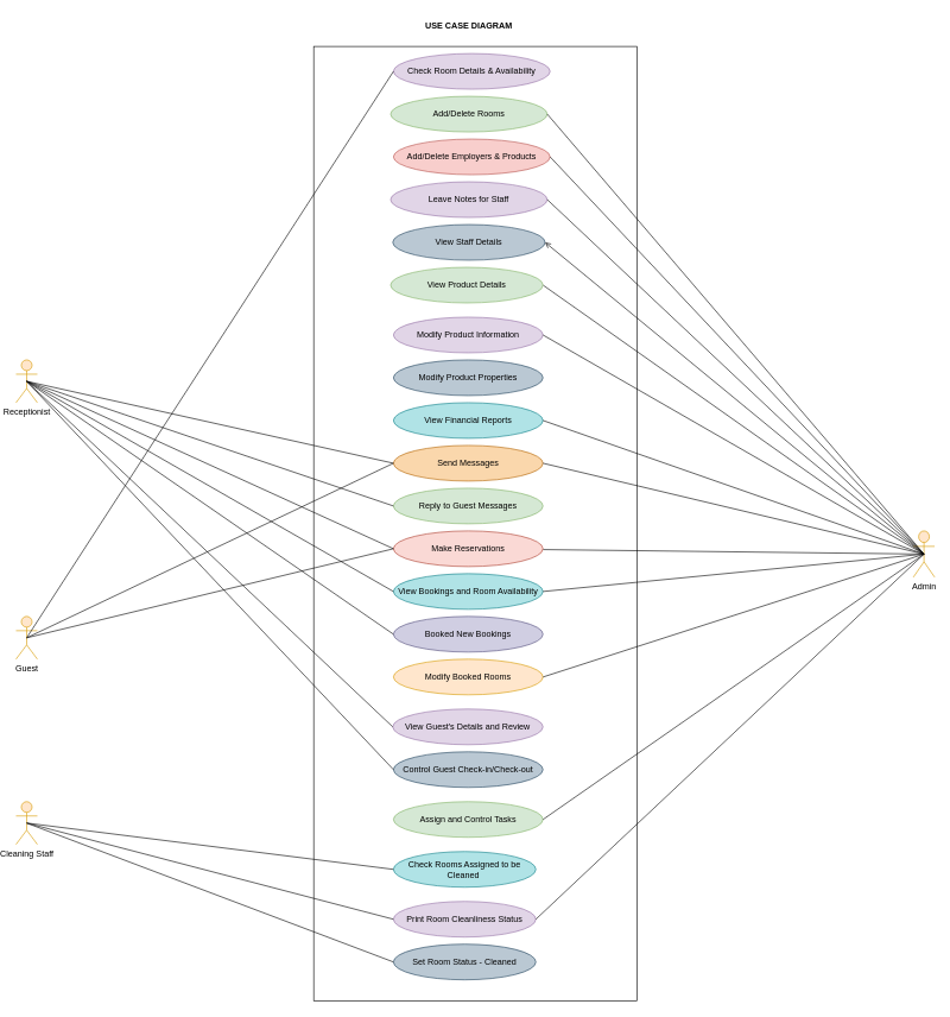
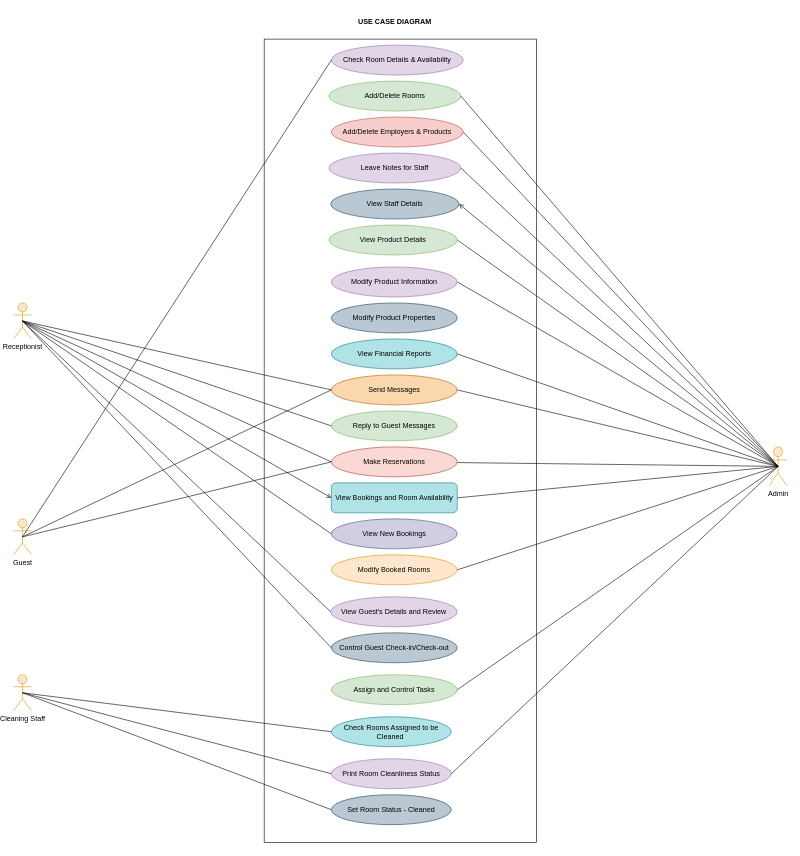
  <mxCell id="0" />
  <mxCell id="1" parent="0" />
  <mxCell id="2" value="" style="rounded=0;whiteSpace=wrap;html=1;" parent="1" vertex="1"><mxGeometry x="438" y="64" width="454" height="1340" as="geometry" /></mxCell>
  <mxCell id="3" value="Admin" style="shape=umlActor;verticalLabelPosition=bottom;verticalAlign=top;html=1;fillColor=#ffe6cc;strokeColor=#d79b00;" parent="1" vertex="1"><mxGeometry x="1280" y="744" width="30" height="65" as="geometry" /></mxCell>
  <mxCell id="4" value="Check Room Details &amp;amp; Availability" style="ellipse;whiteSpace=wrap;html=1;fillColor=#e1d5e7;strokeColor=#9673a6;" parent="1" vertex="1"><mxGeometry x="550" y="74" width="220" height="50" as="geometry" /></mxCell>
  <mxCell id="5" value="Add/Delete Rooms" style="ellipse;whiteSpace=wrap;html=1;fillColor=#d5e8d4;strokeColor=#82b366;" parent="1" vertex="1"><mxGeometry x="546" y="134" width="220" height="50" as="geometry" /></mxCell>
  <mxCell id="6" value="Add/Delete Employers &amp;amp; Products" style="ellipse;whiteSpace=wrap;html=1;fillColor=#f8cecc;strokeColor=#b85450;" parent="1" vertex="1"><mxGeometry x="550" y="194" width="220" height="50" as="geometry" /></mxCell>
  <mxCell id="7" value="Leave Notes for Staff" style="ellipse;whiteSpace=wrap;html=1;fillColor=#e1d5e7;strokeColor=#9673a6;" parent="1" vertex="1"><mxGeometry x="546" y="254" width="220" height="50" as="geometry" /></mxCell>
  <mxCell id="8" value="View Staff Details" style="ellipse;whiteSpace=wrap;html=1;fillColor=#bac8d3;strokeColor=#23445d;" parent="1" vertex="1"><mxGeometry x="549" y="314" width="214" height="50" as="geometry" /></mxCell>
  <mxCell id="9" value="Modify Product Information" style="ellipse;whiteSpace=wrap;html=1;fillColor=#e1d5e7;strokeColor=#9673a6;" parent="1" vertex="1"><mxGeometry x="550" y="444" width="210" height="50" as="geometry" /></mxCell>
  <mxCell id="10" value="View Financial Reports" style="ellipse;whiteSpace=wrap;html=1;fillColor=#b0e3e6;strokeColor=#0e8088;" parent="1" vertex="1"><mxGeometry x="550" y="564" width="210" height="50" as="geometry" /></mxCell>
  <mxCell id="11" value="" style="endArrow=none;html=1;rounded=0;exitX=0.5;exitY=0.5;exitDx=0;exitDy=0;exitPerimeter=0;" parent="1" target="22" edge="1" source="3"><mxGeometry width="50" height="50" relative="1" as="geometry"><mxPoint x="420" y="194" as="sourcePoint" /><mxPoint x="470" y="144" as="targetPoint" /></mxGeometry></mxCell>
  <mxCell id="12" value="" style="endArrow=none;html=1;rounded=0;entryX=1;entryY=0.5;entryDx=0;entryDy=0;exitX=0.5;exitY=0.5;exitDx=0;exitDy=0;exitPerimeter=0;" parent="1" target="5" edge="1" source="3"><mxGeometry width="50" height="50" relative="1" as="geometry"><mxPoint x="420" y="194" as="sourcePoint" /><mxPoint x="550" y="148" as="targetPoint" /></mxGeometry></mxCell>
  <mxCell id="13" value="" style="endArrow=none;html=1;rounded=0;entryX=1;entryY=0.5;entryDx=0;entryDy=0;exitX=0.5;exitY=0.5;exitDx=0;exitDy=0;exitPerimeter=0;" parent="1" target="7" edge="1" source="3"><mxGeometry width="50" height="50" relative="1" as="geometry"><mxPoint x="420" y="194" as="sourcePoint" /><mxPoint x="560" y="229" as="targetPoint" /></mxGeometry></mxCell>
  <mxCell id="14" value="" style="endArrow=open;html=1;rounded=0;entryX=1;entryY=0.5;entryDx=0;entryDy=0;exitX=0.5;exitY=0.5;exitDx=0;exitDy=0;exitPerimeter=0;" parent="1" target="8" edge="1" source="3"><mxGeometry width="50" height="50" relative="1" as="geometry"><mxPoint x="420" y="194" as="sourcePoint" /><mxPoint x="570" y="239" as="targetPoint" /></mxGeometry></mxCell>
  <mxCell id="15" value="" style="endArrow=none;html=1;rounded=0;entryX=1;entryY=0.5;entryDx=0;entryDy=0;exitX=0.5;exitY=0.5;exitDx=0;exitDy=0;exitPerimeter=0;" parent="1" target="32" edge="1" source="3"><mxGeometry width="50" height="50" relative="1" as="geometry"><mxPoint x="420" y="194" as="sourcePoint" /><mxPoint x="580" y="249" as="targetPoint" /></mxGeometry></mxCell>
  <mxCell id="16" value="" style="endArrow=none;html=1;rounded=0;entryX=1;entryY=0.5;entryDx=0;entryDy=0;exitX=0.5;exitY=0.5;exitDx=0;exitDy=0;exitPerimeter=0;" parent="1" target="9" edge="1" source="3"><mxGeometry width="50" height="50" relative="1" as="geometry"><mxPoint x="430" y="394" as="sourcePoint" /><mxPoint x="550" y="429" as="targetPoint" /></mxGeometry></mxCell>
  <mxCell id="17" value="" style="endArrow=none;html=1;rounded=0;entryX=1;entryY=0.5;entryDx=0;entryDy=0;exitX=0.5;exitY=0.5;exitDx=0;exitDy=0;exitPerimeter=0;" parent="1" target="10" edge="1" source="3"><mxGeometry width="50" height="50" relative="1" as="geometry"><mxPoint x="430" y="394" as="sourcePoint" /><mxPoint x="550" y="429" as="targetPoint" /></mxGeometry></mxCell>
  <mxCell id="18" value="&lt;b&gt;USE CASE DIAGRAM&lt;/b&gt;" style="text;html=1;align=center;verticalAlign=middle;whiteSpace=wrap;rounded=0;" parent="1" vertex="1"><mxGeometry x="591" y="20" width="130" height="30" as="geometry" /></mxCell>
  <mxCell id="19" value="Send Messages" style="ellipse;whiteSpace=wrap;html=1;fillColor=#fad7ac;strokeColor=#b46504;" parent="1" vertex="1"><mxGeometry x="550" y="624" width="210" height="50" as="geometry" /></mxCell>
  <mxCell id="20" value="Modify Product Properties" style="ellipse;whiteSpace=wrap;html=1;fillColor=#bac8d3;strokeColor=#23445d;" parent="1" vertex="1"><mxGeometry x="550" y="504" width="210" height="50" as="geometry" /></mxCell>
  <mxCell id="21" value="Reply to Guest Messages" style="ellipse;whiteSpace=wrap;html=1;fillColor=#d5e8d4;strokeColor=#82b366;" parent="1" vertex="1"><mxGeometry x="550" y="684" width="210" height="50" as="geometry" /></mxCell>
  <mxCell id="22" value="Make Reservations" style="ellipse;whiteSpace=wrap;html=1;fillColor=#fad9d5;strokeColor=#ae4132;" parent="1" vertex="1"><mxGeometry x="550" y="744" width="210" height="50" as="geometry" /></mxCell>
- <mxCell id="23" value="View Bookings and Room Availability" style="ellipse;whiteSpace=wrap;html=1;fillColor=#b0e3e6;strokeColor=#0e8088;" parent="1" vertex="1"><mxGeometry x="550" y="804" width="210" height="50" as="geometry" /></mxCell>
+ <mxCell id="23" value="View Bookings and Room Availability" style="whiteSpace=wrap;html=1;fillColor=#b0e3e6;strokeColor=#0e8088;rounded=1;" parent="1" vertex="1"><mxGeometry x="550" y="804" width="210" height="50" as="geometry" /></mxCell>
  <mxCell id="24" value="Print Room Cleanliness Status" style="ellipse;whiteSpace=wrap;html=1;fillColor=#e1d5e7;strokeColor=#9673a6;" parent="1" vertex="1"><mxGeometry x="550" y="1264" width="200" height="50" as="geometry" /></mxCell>
  <mxCell id="25" value="Assign and Control Tasks&lt;span style=&quot;color: rgba(0, 0, 0, 0); font-family: monospace; font-size: 0px; text-align: start; text-wrap-mode: nowrap;&quot;&gt;%3CmxGraphModel%3E%3Croot%3E%3CmxCell%20id%3D%220%22%2F%3E%3CmxCell%20id%3D%221%22%20parent%3D%220%22%2F%3E%3CmxCell%20id%3D%222%22%20value%3D%22Send%20Messages%22%20style%3D%22ellipse%3BwhiteSpace%3Dwrap%3Bhtml%3D1%3BfillColor%3D%23b0e3e6%3BstrokeColor%3D%230e8088%3B%22%20vertex%3D%221%22%20parent%3D%221%22%3E%3CmxGeometry%20x%3D%22310%22%20y%3D%22620%22%20width%3D%22100%22%20height%3D%2250%22%20as%3D%22geometry%22%2F%3E%3C%2FmxCell%3E%3C%2Froot%3E%3C%2FmxGraphModel%3E&lt;/span&gt;" style="ellipse;whiteSpace=wrap;html=1;fillColor=#d5e8d4;strokeColor=#82b366;" parent="1" vertex="1"><mxGeometry x="550" y="1124" width="210" height="50" as="geometry" /></mxCell>
  <mxCell id="26" value="Control Guest Check-in/Check-out" style="ellipse;whiteSpace=wrap;html=1;fillColor=#bac8d3;strokeColor=#23445d;" parent="1" vertex="1"><mxGeometry x="550" y="1054" width="210" height="50" as="geometry" /></mxCell>
  <mxCell id="27" value="View Guest's Details and Review" style="ellipse;whiteSpace=wrap;html=1;fillColor=#e1d5e7;strokeColor=#9673a6;" parent="1" vertex="1"><mxGeometry x="549" y="994" width="211" height="50" as="geometry" /></mxCell>
  <mxCell id="28" value="Modify Booked Rooms" style="ellipse;whiteSpace=wrap;html=1;fillColor=#ffe6cc;strokeColor=#d79b00;" parent="1" vertex="1"><mxGeometry x="550" y="924" width="210" height="50" as="geometry" /></mxCell>
- <mxCell id="29" value="Booked New Bookings" style="ellipse;whiteSpace=wrap;html=1;fillColor=#d0cee2;strokeColor=#56517e;" parent="1" vertex="1"><mxGeometry x="550" y="864" width="210" height="50" as="geometry" /></mxCell>
+ <mxCell id="29" value="View New Bookings" style="ellipse;whiteSpace=wrap;html=1;fillColor=#d0cee2;strokeColor=#56517e;" parent="1" vertex="1"><mxGeometry x="550" y="864" width="210" height="50" as="geometry" /></mxCell>
  <mxCell id="30" value="Check Rooms Assigned to be Cleaned&amp;nbsp;" style="ellipse;whiteSpace=wrap;html=1;fillColor=#b0e3e6;strokeColor=#0e8088;" parent="1" vertex="1"><mxGeometry x="550" y="1194" width="200" height="50" as="geometry" /></mxCell>
  <mxCell id="31" value="Set Room Status - Cleaned" style="ellipse;whiteSpace=wrap;html=1;fillColor=#bac8d3;strokeColor=#23445d;" parent="1" vertex="1"><mxGeometry x="550" y="1324" width="200" height="50" as="geometry" /></mxCell>
  <mxCell id="32" value="View Product Details" style="ellipse;whiteSpace=wrap;html=1;fillColor=#d5e8d4;strokeColor=#82b366;" parent="1" vertex="1"><mxGeometry x="546" y="374" width="214" height="50" as="geometry" /></mxCell>
  <mxCell id="33" value="" style="endArrow=none;html=1;rounded=0;entryX=1;entryY=0.5;entryDx=0;entryDy=0;exitX=0.5;exitY=0.5;exitDx=0;exitDy=0;exitPerimeter=0;" edge="1" parent="1" source="3" target="19"><mxGeometry width="50" height="50" relative="1" as="geometry"><mxPoint x="400" y="624" as="sourcePoint" /><mxPoint x="450" y="574" as="targetPoint" /></mxGeometry></mxCell>
  <mxCell id="34" value="" style="endArrow=none;html=1;rounded=0;entryX=1;entryY=0.5;entryDx=0;entryDy=0;exitX=0.5;exitY=0.5;exitDx=0;exitDy=0;exitPerimeter=0;" edge="1" parent="1" source="3" target="23"><mxGeometry width="50" height="50" relative="1" as="geometry"><mxPoint x="235" y="352" as="sourcePoint" /><mxPoint x="560" y="659" as="targetPoint" /></mxGeometry></mxCell>
  <mxCell id="35" value="" style="endArrow=none;html=1;rounded=0;entryX=1;entryY=0.5;entryDx=0;entryDy=0;exitX=0.5;exitY=0.5;exitDx=0;exitDy=0;exitPerimeter=0;" edge="1" parent="1" source="3" target="28"><mxGeometry width="50" height="50" relative="1" as="geometry"><mxPoint x="245" y="362" as="sourcePoint" /><mxPoint x="570" y="669" as="targetPoint" /></mxGeometry></mxCell>
  <mxCell id="36" value="" style="endArrow=none;html=1;rounded=0;entryX=1;entryY=0.5;entryDx=0;entryDy=0;exitX=0.5;exitY=0.5;exitDx=0;exitDy=0;exitPerimeter=0;" edge="1" parent="1" source="3" target="25"><mxGeometry width="50" height="50" relative="1" as="geometry"><mxPoint x="270" y="544" as="sourcePoint" /><mxPoint x="420" y="924" as="targetPoint" /></mxGeometry></mxCell>
  <mxCell id="37" value="" style="endArrow=none;html=1;rounded=0;entryX=1;entryY=0.5;entryDx=0;entryDy=0;exitX=0.5;exitY=0.5;exitDx=0;exitDy=0;exitPerimeter=0;" edge="1" parent="1" source="3" target="24"><mxGeometry width="50" height="50" relative="1" as="geometry"><mxPoint x="370" y="1174" as="sourcePoint" /><mxPoint x="420" y="1124" as="targetPoint" /></mxGeometry></mxCell>
  <mxCell id="38" value="Receptionist" style="shape=umlActor;verticalLabelPosition=bottom;verticalAlign=top;html=1;outlineConnect=0;fillColor=#ffe6cc;strokeColor=#d79b00;" vertex="1" parent="1"><mxGeometry x="20" y="504" width="30" height="60" as="geometry" /></mxCell>
  <mxCell id="39" value="Guest" style="shape=umlActor;verticalLabelPosition=bottom;verticalAlign=top;html=1;outlineConnect=0;fillColor=#ffe6cc;strokeColor=#d79b00;" vertex="1" parent="1"><mxGeometry x="20" y="864" width="30" height="60" as="geometry" /></mxCell>
  <mxCell id="40" value="Cleaning Staff" style="shape=umlActor;verticalLabelPosition=bottom;verticalAlign=top;html=1;outlineConnect=0;fillColor=#ffe6cc;strokeColor=#d79b00;" vertex="1" parent="1"><mxGeometry x="20" y="1124" width="30" height="60" as="geometry" /></mxCell>
  <mxCell id="41" value="" style="endArrow=none;html=1;rounded=0;entryX=0;entryY=0.5;entryDx=0;entryDy=0;exitX=0.5;exitY=0.5;exitDx=0;exitDy=0;exitPerimeter=0;" edge="1" parent="1" source="38" target="19"><mxGeometry width="50" height="50" relative="1" as="geometry"><mxPoint x="290" y="544" as="sourcePoint" /><mxPoint x="340" y="494" as="targetPoint" /></mxGeometry></mxCell>
  <mxCell id="42" value="" style="endArrow=none;html=1;rounded=0;entryX=0;entryY=0.5;entryDx=0;entryDy=0;exitX=0.5;exitY=0.5;exitDx=0;exitDy=0;exitPerimeter=0;" edge="1" parent="1" source="38" target="21"><mxGeometry width="50" height="50" relative="1" as="geometry"><mxPoint x="450" y="534" as="sourcePoint" /><mxPoint x="500" y="484" as="targetPoint" /></mxGeometry></mxCell>
  <mxCell id="43" value="" style="endArrow=none;html=1;rounded=0;entryX=0;entryY=0.5;entryDx=0;entryDy=0;exitX=0.5;exitY=0.5;exitDx=0;exitDy=0;exitPerimeter=0;" edge="1" parent="1" source="38" target="22"><mxGeometry width="50" height="50" relative="1" as="geometry"><mxPoint x="450" y="534" as="sourcePoint" /><mxPoint x="500" y="484" as="targetPoint" /></mxGeometry></mxCell>
- <mxCell id="44" value="" style="endArrow=none;html=1;rounded=0;entryX=0;entryY=0.5;entryDx=0;entryDy=0;exitX=0.5;exitY=0.5;exitDx=0;exitDy=0;exitPerimeter=0;" edge="1" parent="1" source="38" target="23"><mxGeometry width="50" height="50" relative="1" as="geometry"><mxPoint x="450" y="604" as="sourcePoint" /><mxPoint x="500" y="554" as="targetPoint" /></mxGeometry></mxCell>
+ <mxCell id="44" value="" style="endArrow=open;html=1;rounded=0;entryX=0;entryY=0.5;entryDx=0;entryDy=0;exitX=0.5;exitY=0.5;exitDx=0;exitDy=0;exitPerimeter=0;" edge="1" parent="1" source="38" target="23"><mxGeometry width="50" height="50" relative="1" as="geometry"><mxPoint x="450" y="604" as="sourcePoint" /><mxPoint x="500" y="554" as="targetPoint" /></mxGeometry></mxCell>
  <mxCell id="45" value="" style="endArrow=none;html=1;rounded=0;entryX=0;entryY=0.5;entryDx=0;entryDy=0;exitX=0.5;exitY=0.5;exitDx=0;exitDy=0;exitPerimeter=0;" edge="1" parent="1" source="38" target="29"><mxGeometry width="50" height="50" relative="1" as="geometry"><mxPoint x="450" y="604" as="sourcePoint" /><mxPoint x="500" y="554" as="targetPoint" /></mxGeometry></mxCell>
  <mxCell id="46" value="" style="endArrow=none;html=1;rounded=0;entryX=0;entryY=0.5;entryDx=0;entryDy=0;exitX=0.5;exitY=0.5;exitDx=0;exitDy=0;exitPerimeter=0;" edge="1" parent="1" source="38" target="27"><mxGeometry width="50" height="50" relative="1" as="geometry"><mxPoint x="450" y="854" as="sourcePoint" /><mxPoint x="500" y="804" as="targetPoint" /></mxGeometry></mxCell>
  <mxCell id="47" value="" style="endArrow=none;html=1;rounded=0;entryX=0;entryY=0.5;entryDx=0;entryDy=0;exitX=0.5;exitY=0.5;exitDx=0;exitDy=0;exitPerimeter=0;" edge="1" parent="1" source="38" target="26"><mxGeometry width="50" height="50" relative="1" as="geometry"><mxPoint x="450" y="944" as="sourcePoint" /><mxPoint x="500" y="894" as="targetPoint" /></mxGeometry></mxCell>
  <mxCell id="48" value="" style="endArrow=none;html=1;rounded=0;entryX=0;entryY=0.5;entryDx=0;entryDy=0;exitX=0.5;exitY=0.5;exitDx=0;exitDy=0;exitPerimeter=0;" edge="1" parent="1" source="40" target="31"><mxGeometry width="50" height="50" relative="1" as="geometry"><mxPoint x="380" y="1124" as="sourcePoint" /><mxPoint x="430" y="1074" as="targetPoint" /></mxGeometry></mxCell>
  <mxCell id="49" value="" style="endArrow=none;html=1;rounded=0;entryX=0;entryY=0.5;entryDx=0;entryDy=0;exitX=0.5;exitY=0.5;exitDx=0;exitDy=0;exitPerimeter=0;" edge="1" parent="1" source="40" target="24"><mxGeometry width="50" height="50" relative="1" as="geometry"><mxPoint x="380" y="1124" as="sourcePoint" /><mxPoint x="430" y="1074" as="targetPoint" /></mxGeometry></mxCell>
  <mxCell id="50" value="" style="endArrow=none;html=1;rounded=0;entryX=0;entryY=0.5;entryDx=0;entryDy=0;exitX=0.5;exitY=0.5;exitDx=0;exitDy=0;exitPerimeter=0;" edge="1" parent="1" source="40" target="30"><mxGeometry width="50" height="50" relative="1" as="geometry"><mxPoint x="380" y="1124" as="sourcePoint" /><mxPoint x="430" y="1074" as="targetPoint" /></mxGeometry></mxCell>
  <mxCell id="51" value="" style="endArrow=none;html=1;rounded=0;entryX=0;entryY=0.5;entryDx=0;entryDy=0;exitX=0.5;exitY=0.5;exitDx=0;exitDy=0;exitPerimeter=0;" edge="1" parent="1" source="39" target="22"><mxGeometry width="50" height="50" relative="1" as="geometry"><mxPoint x="380" y="734" as="sourcePoint" /><mxPoint x="430" y="684" as="targetPoint" /></mxGeometry></mxCell>
  <mxCell id="52" value="" style="endArrow=none;html=1;rounded=0;entryX=0;entryY=0.5;entryDx=0;entryDy=0;exitX=0.5;exitY=0.5;exitDx=0;exitDy=0;exitPerimeter=0;" edge="1" parent="1" source="39" target="19"><mxGeometry width="50" height="50" relative="1" as="geometry"><mxPoint x="380" y="734" as="sourcePoint" /><mxPoint x="430" y="684" as="targetPoint" /></mxGeometry></mxCell>
  <mxCell id="53" value="" style="endArrow=none;html=1;rounded=0;entryX=0;entryY=0.5;entryDx=0;entryDy=0;exitX=0.5;exitY=0.5;exitDx=0;exitDy=0;exitPerimeter=0;" edge="1" parent="1" source="39" target="4"><mxGeometry width="50" height="50" relative="1" as="geometry"><mxPoint y="774" as="sourcePoint" x="240" /><mxPoint x="430" y="684" as="targetPoint" /></mxGeometry></mxCell>
  <mxCell id="54" value="" style="endArrow=none;html=1;rounded=0;exitX=1;exitY=0.5;exitDx=0;exitDy=0;entryX=0.5;entryY=0.5;entryDx=0;entryDy=0;entryPerimeter=0;" edge="1" parent="1" source="6" target="3"><mxGeometry width="50" height="50" relative="1" as="geometry"><mxPoint x="830" y="354" as="sourcePoint" /><mxPoint x="880" y="304" as="targetPoint" /></mxGeometry></mxCell>
